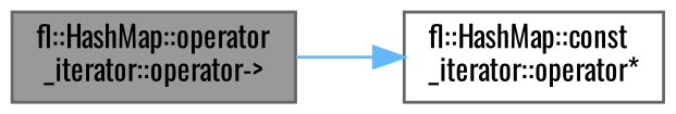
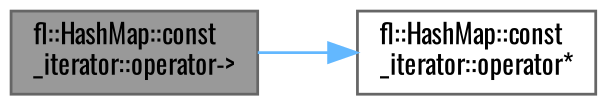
  digraph {
    rankdir=LR
    fontname=Oswald
    node [fontname=Oswald fontsize=10 shape=box style=filled]
-   n1 [color=gray40 fillcolor=grey60 fontcolor=black height=0.2 label="fl::HashMap::operator\l_iterator::operator-\>" width=0.4]
+   n1 [color=gray40 fillcolor=grey60 fontcolor=black height=0.2 label="fl::HashMap::const\l_iterator::operator-\>" width=0.4]
    n2 [color=grey40 fillcolor=white height=0.2 label="fl::HashMap::const\l_iterator::operator*" width=0.4]
    n1 -> n2 [color=steelblue1 fontname=Oswald fontsize=10 labelfontname=Helvetica labelfontsize=10 style=solid]
  }
